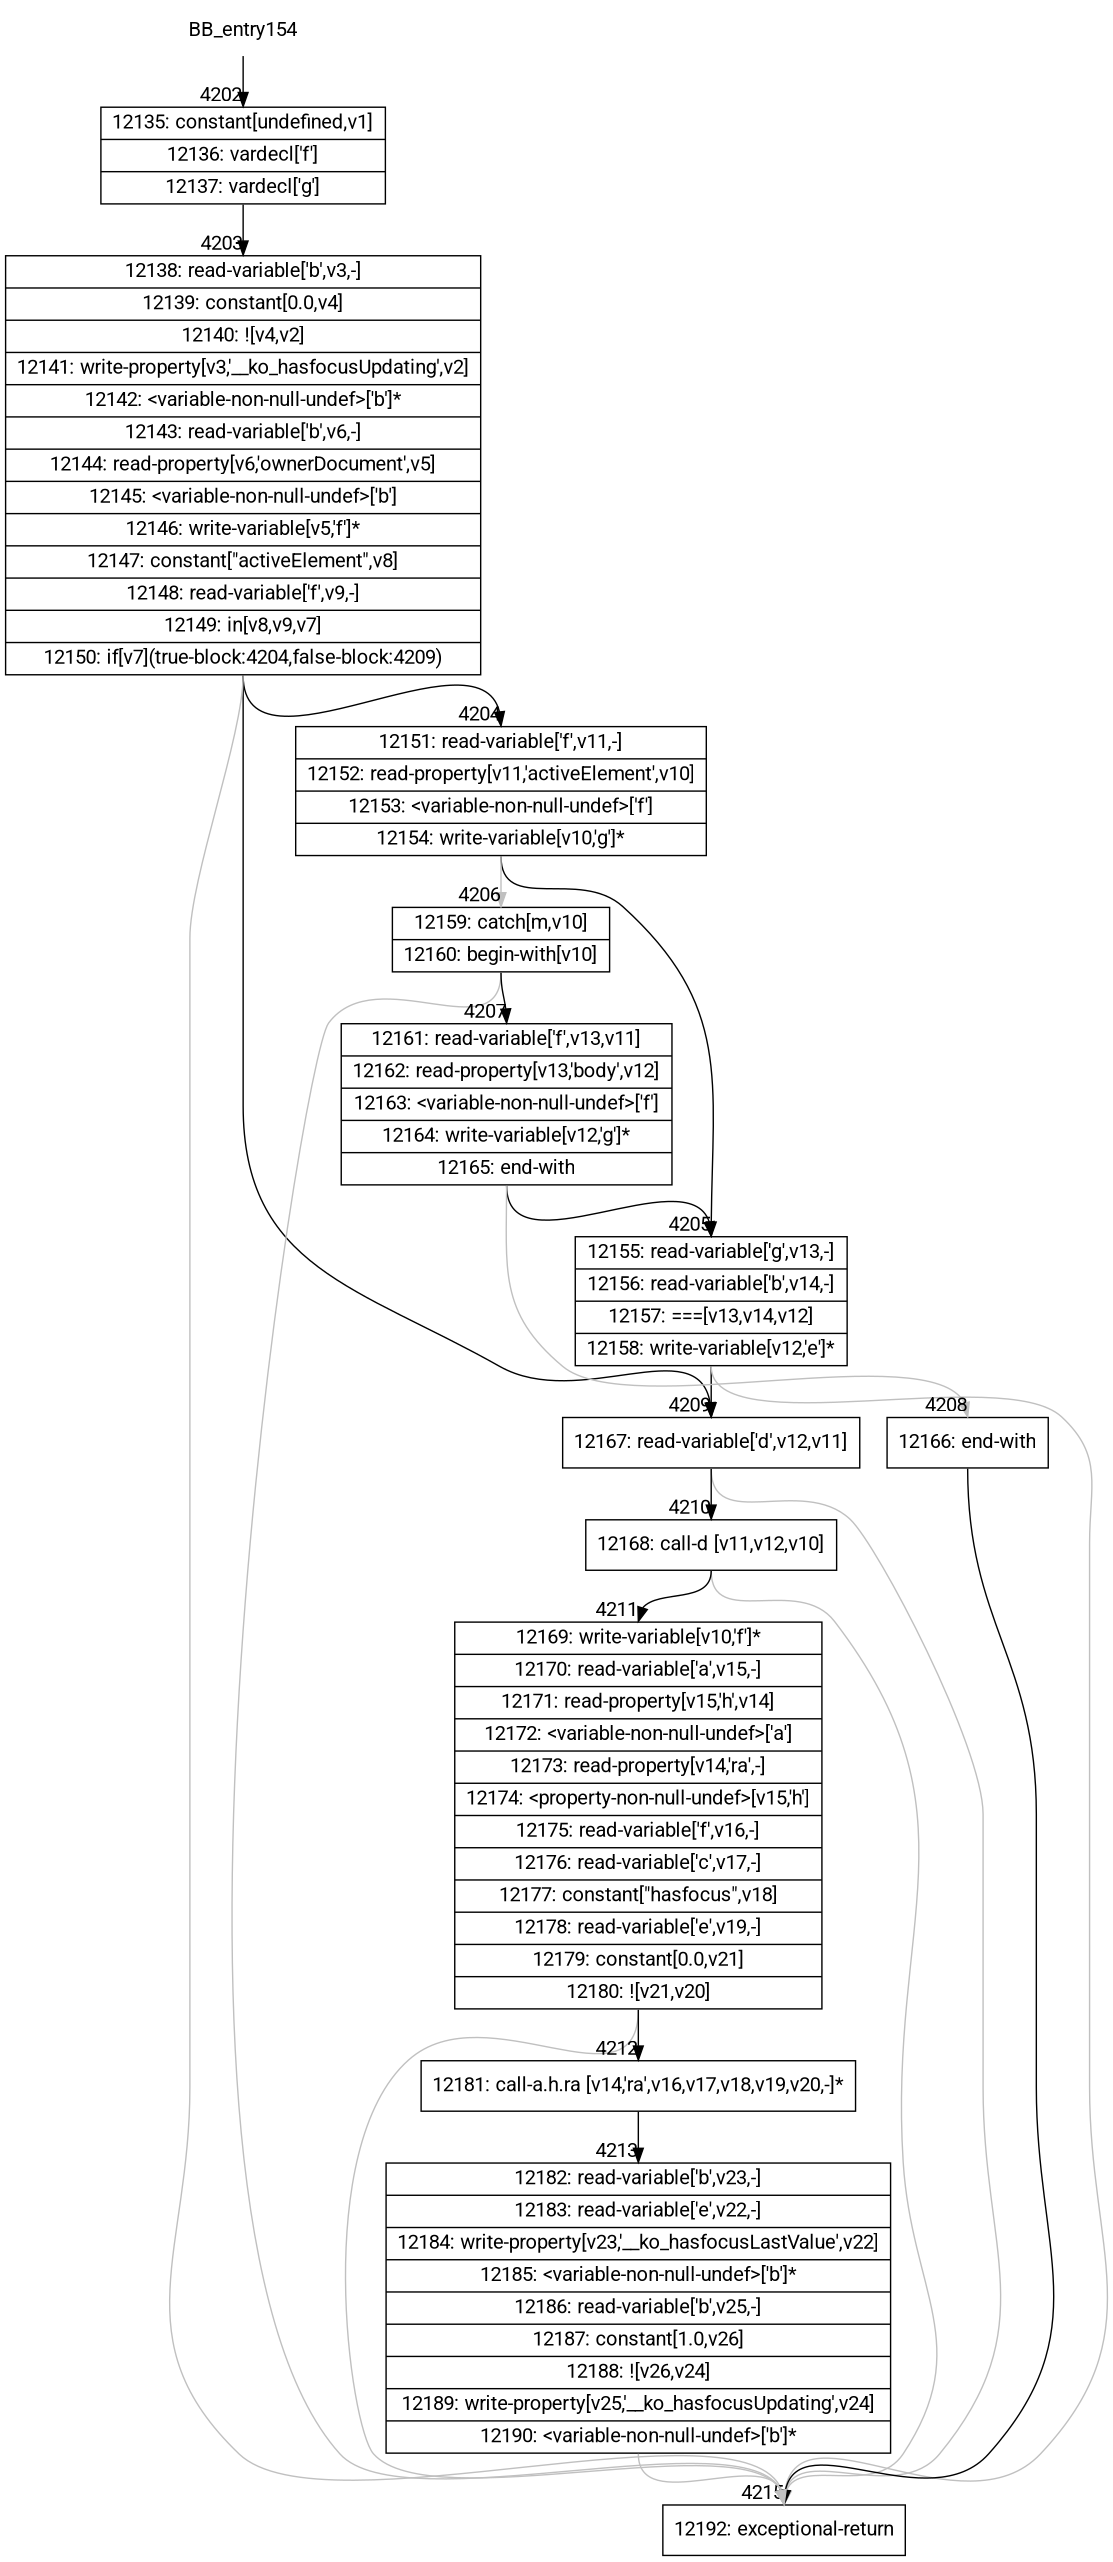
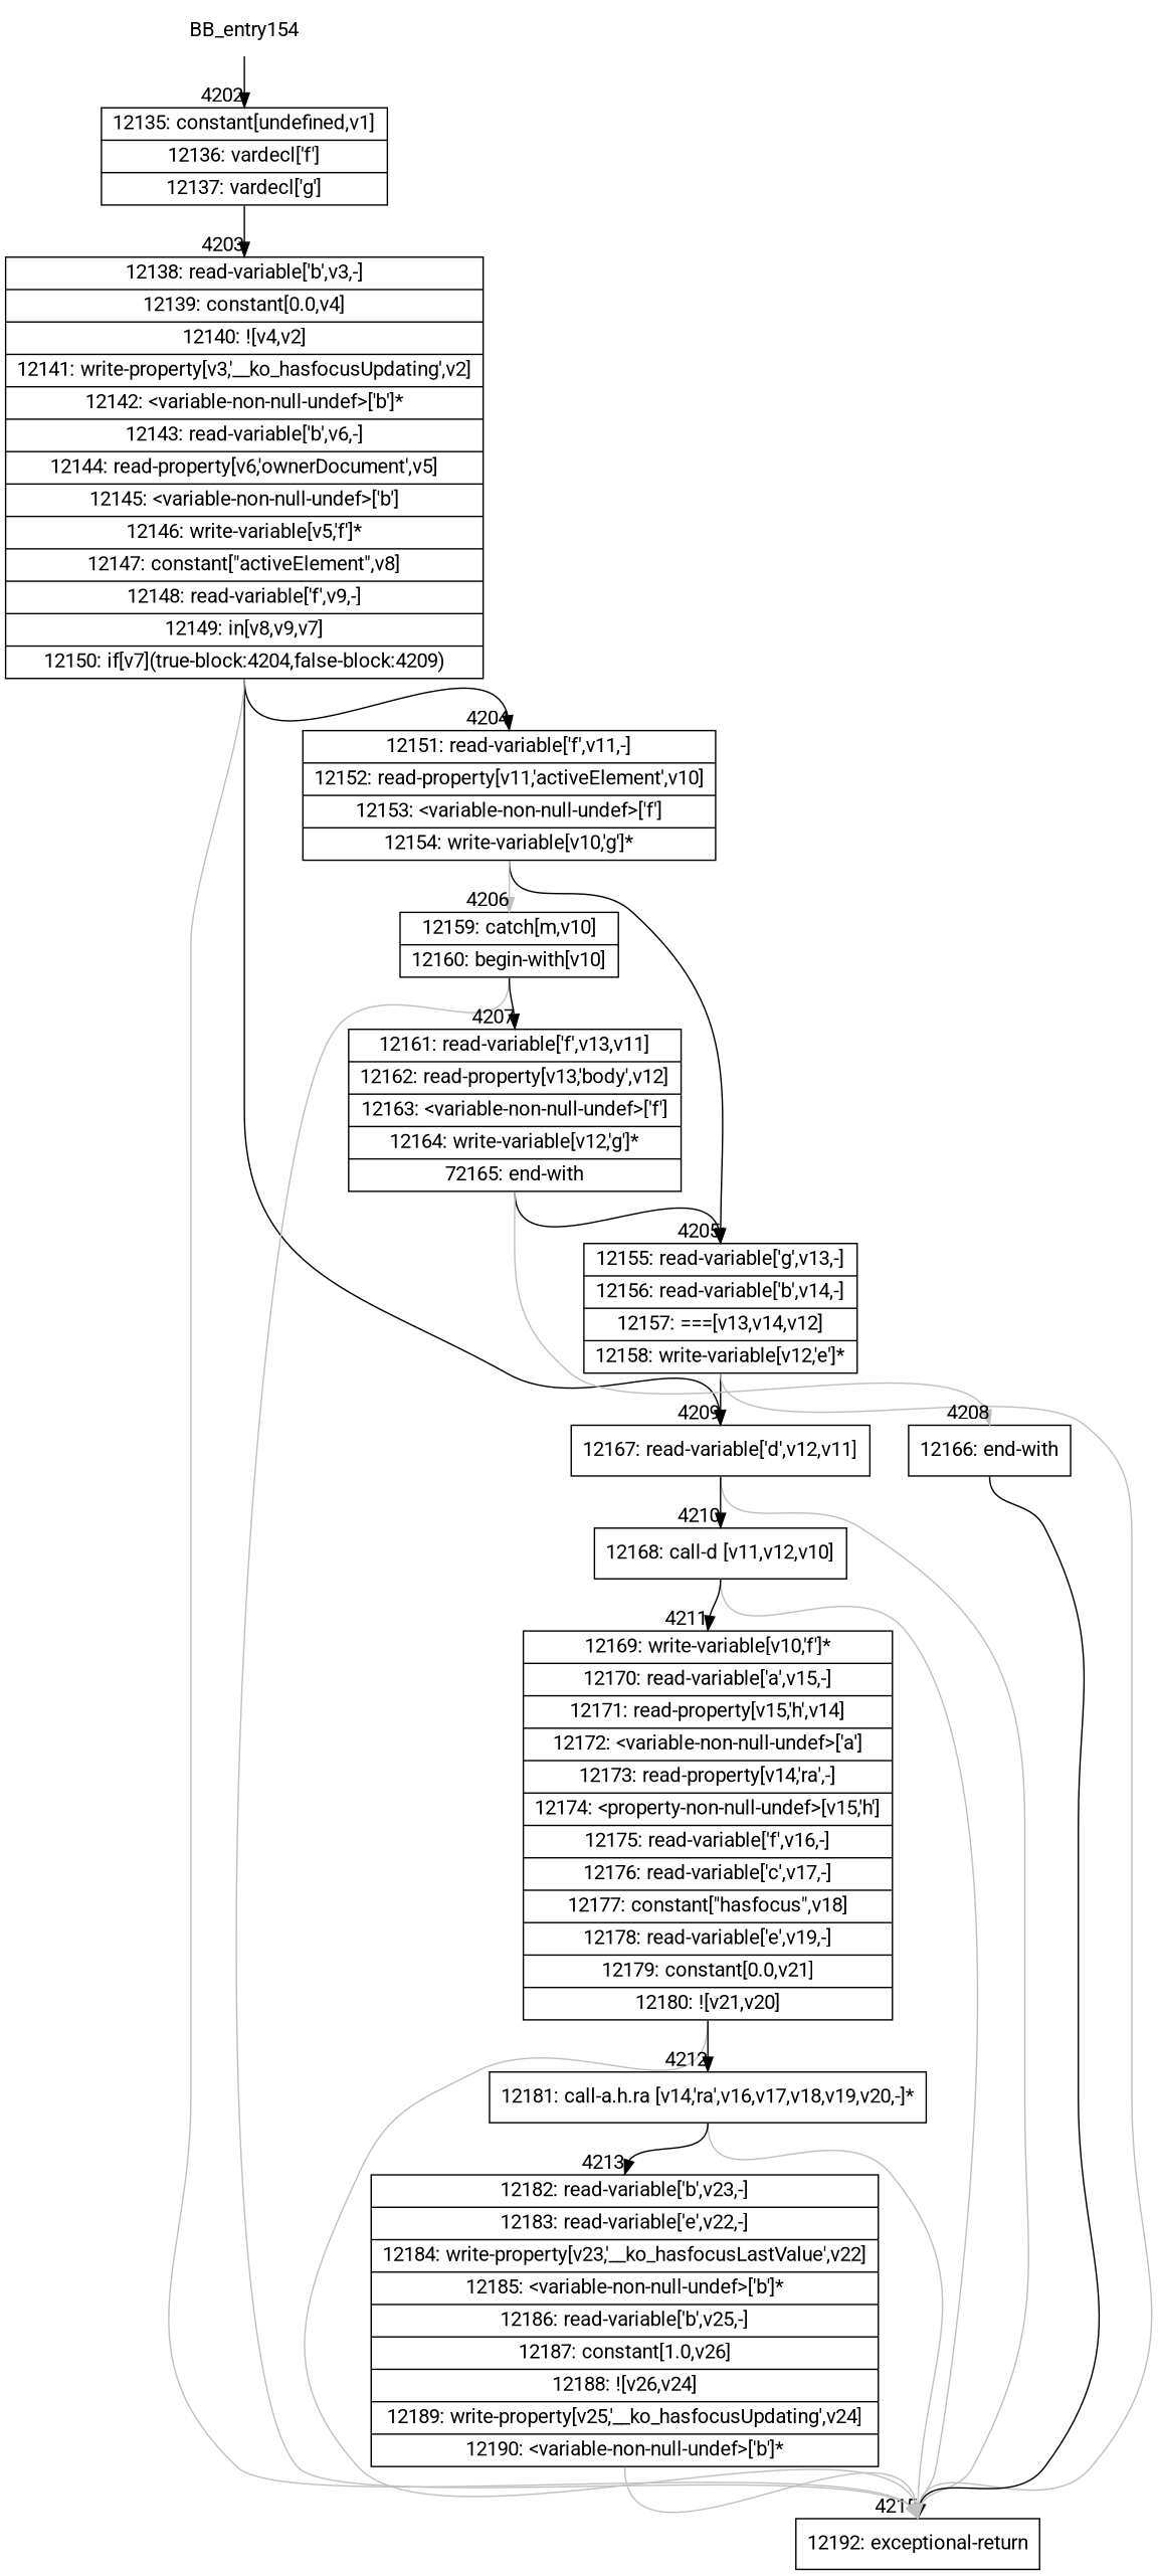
  digraph {
    fontname=Roboto
    rankdir=TD
    node [fontname=Roboto shape=record]
    edge [fontname=Roboto headport=n tailport=s]
    n1 [label=BB_entry154 shape=none]
    n2 [label="{12135: constant[undefined,v1]|12136: vardecl['f']|12137: vardecl['g']}"]
    n3 [label="{12138: read-variable['b',v3,-]|12139: constant[0.0,v4]|12140: ![v4,v2]|12141: write-property[v3,'__ko_hasfocusUpdating',v2]|12142: \<variable-non-null-undef\>['b']*|12143: read-variable['b',v6,-]|12144: read-property[v6,'ownerDocument',v5]|12145: \<variable-non-null-undef\>['b']|12146: write-variable[v5,'f']*|12147: constant[\"activeElement\",v8]|12148: read-variable['f',v9,-]|12149: in[v8,v9,v7]|12150: if[v7](true-block:4204,false-block:4209)}"]
    n4 [label="{12151: read-variable['f',v11,-]|12152: read-property[v11,'activeElement',v10]|12153: \<variable-non-null-undef\>['f']|12154: write-variable[v10,'g']*}"]
    n5 [label="{12167: read-variable['d',v12,v11]}"]
    n6 [label="{12192: exceptional-return}"]
    n7 [label="{12155: read-variable['g',v13,-]|12156: read-variable['b',v14,-]|12157: ===[v13,v14,v12]|12158: write-variable[v12,'e']*}"]
    n8 [label="{12159: catch[m,v10]|12160: begin-with[v10]}"]
    n9 [label="{12168: call-d [v11,v12,v10]}"]
-   n10 [label="{12161: read-variable['f',v13,v11]|12162: read-property[v13,'body',v12]|12163: \<variable-non-null-undef\>['f']|12164: write-variable[v12,'g']*|12165: end-with}"]
+   n10 [label="{12161: read-variable['f',v13,v11]|12162: read-property[v13,'body',v12]|12163: \<variable-non-null-undef\>['f']|12164: write-variable[v12,'g']*|72165: end-with}"]
    n11 [label="{12169: write-variable[v10,'f']*|12170: read-variable['a',v15,-]|12171: read-property[v15,'h',v14]|12172: \<variable-non-null-undef\>['a']|12173: read-property[v14,'ra',-]|12174: \<property-non-null-undef\>[v15,'h']|12175: read-variable['f',v16,-]|12176: read-variable['c',v17,-]|12177: constant[\"hasfocus\",v18]|12178: read-variable['e',v19,-]|12179: constant[0.0,v21]|12180: ![v21,v20]}"]
    n12 [label="{12166: end-with}"]
    n13 [label="{12181: call-a.h.ra [v14,'ra',v16,v17,v18,v19,v20,-]*}"]
    n14 [label="{12182: read-variable['b',v23,-]|12183: read-variable['e',v22,-]|12184: write-property[v23,'__ko_hasfocusLastValue',v22]|12185: \<variable-non-null-undef\>['b']*|12186: read-variable['b',v25,-]|12187: constant[1.0,v26]|12188: ![v26,v24]|12189: write-property[v25,'__ko_hasfocusUpdating',v24]|12190: \<variable-non-null-undef\>['b']*}"]
    n1 -> n2 [headlabel="    4202"]
    n2 -> n3 [headlabel="      4203"]
    n3 -> n4 [headlabel="      4204"]
    n3 -> n5 [headlabel="      4209"]
    n3 -> n6 [color=gray headlabel="      4215"]
    n4 -> n7 [headlabel="      4205"]
    n4 -> n8 [color=gray headlabel="      4206"]
    n5 -> n6 [color=gray]
    n5 -> n9 [headlabel="      4210"]
    n7 -> n5
    n7 -> n6 [color=gray]
    n8 -> n6 [color=gray]
    n8 -> n10 [headlabel="      4207"]
    n9 -> n6 [color=gray]
    n9 -> n11 [headlabel="      4211"]
    n10 -> n7
    n10 -> n12 [color=gray headlabel="      4208"]
    n11 -> n6 [color=gray]
    n11 -> n13 [headlabel="      4212"]
    n12 -> n6
+   n13 -> n6 [color=gray]
    n13 -> n14 [headlabel="      4213"]
    n14 -> n6 [color=gray]
  }
